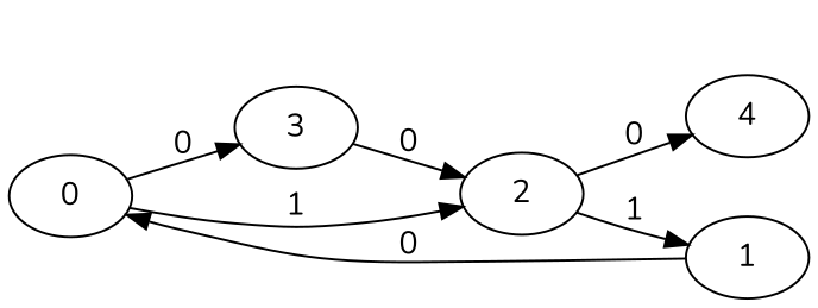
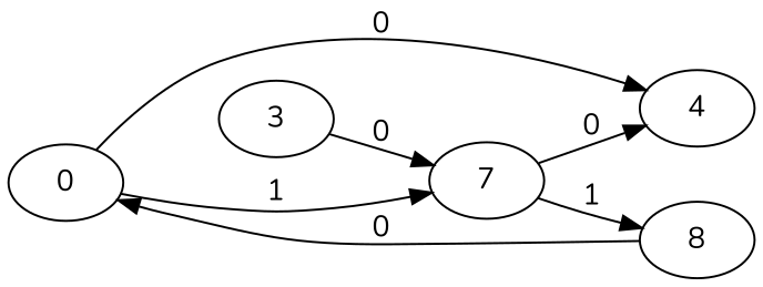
  digraph {
    fontname=Nunito
    rankdir=LR
    node [fontname=Nunito]
    edge [fontname=Nunito]
    0
-   2
+   2 [label=7]
    4
-   1
+   1 [label=8]
    3
    0 -> 2 [label=1]
-   0 -> 3 [label=0]
+   0 -> 4 [label=0]
    2 -> 4 [label=0]
    2 -> 1 [label=1]
    1 -> 0 [label=0]
    3 -> 2 [label=0]
  }
